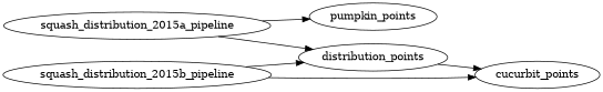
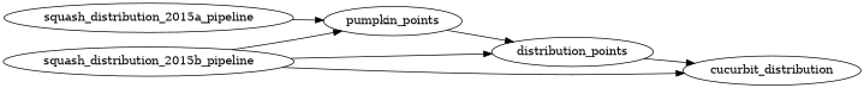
  digraph {
    rankdir=LR
    squash_distribution_2015a_pipeline [expression="eval.Pipeline(read.Pipeline(paste0(pipeline_dir,'squash_distribution_2015a.dot')),cachedir=cachedir)"]
    n2 [expression="spRbind(squash_distribution_2015a_pipeline['squashSpatialPoints2015'],squash_distribution_2015b_pipeline['squashSpatialPoints2015'])" label=distribution_points]
    pumpkin_points [expression="spRbind(squash_distribution_2015a_pipeline['pumpkinSpatialPoints2015'],squash_distribution_2015b_pipeline['pumpkinSpatialPoints2015'])"]
-   cucurbit_points [expression="spRbind(squash_points,pumpkin_points)"]
+   cucurbit_points [expression="spRbind(squash_points,pumpkin_points)" label=cucurbit_distribution]
    squash_distribution_2015b_pipeline [expression="eval.Pipeline(read.Pipeline(paste0(pipeline_dir,'squash_distribution_2015b.dot')),cachedir=cachedir)"]
-   squash_distribution_2015a_pipeline -> n2
+   pumpkin_points -> n2
    squash_distribution_2015a_pipeline -> pumpkin_points
    n2 -> cucurbit_points
    squash_distribution_2015b_pipeline -> n2
+   squash_distribution_2015b_pipeline -> pumpkin_points
    squash_distribution_2015b_pipeline -> cucurbit_points
  }
